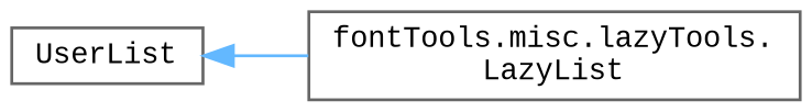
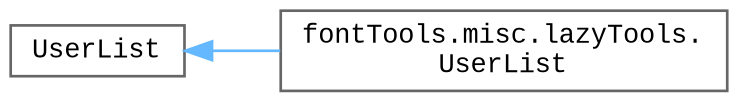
  digraph {
    rankdir=LR
    fontname="Liberation Mono"
    node [color=grey40 fillcolor=white fontname="Liberation Mono" fontsize=10 shape=box style=filled]
    n1 [height=0.2 label=UserList width=0.4]
-   n2 [height=0.2 label="fontTools.misc.lazyTools.\lLazyList" width=0.4]
+   n2 [height=0.2 label="fontTools.misc.lazyTools.\lUserList" width=0.4]
    n1 -> n2 [color=steelblue1 dir=back fontname="Liberation Mono" fontsize=10 labelfontname=Helvetica labelfontsize=10 style=solid]
  }
